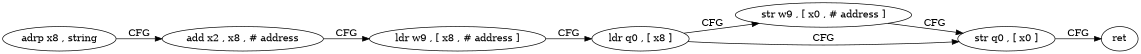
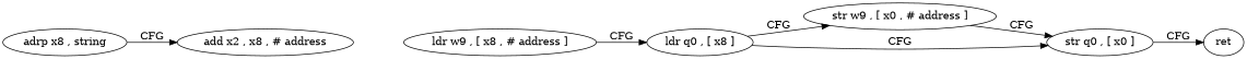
  digraph {
    rankdir=LR
    n1 [label="adrp x8 , string"]
    n2 [label="add x2 , x8 , # address"]
    n3 [label="ldr w9 , [ x8 , # address ]"]
    n4 [label="ldr q0 , [ x8 ]"]
    n5 [label="str w9 , [ x0 , # address ]"]
    n6 [label="str q0 , [ x0 ]"]
    n7 [label=ret]
    n1 -> n2 [label=CFG]
-   n2 -> n3 [label=CFG]
    n3 -> n4 [label=CFG]
    n4 -> n5 [label=CFG]
    n4 -> n6 [label=CFG]
    n5 -> n6 [label=CFG]
    n6 -> n7 [label=CFG]
  }
